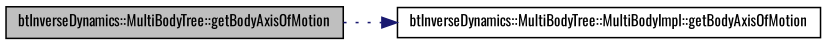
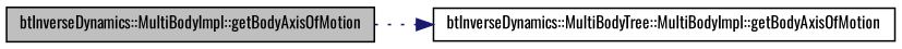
  digraph {
    rankdir=LR
    fontname=Oswald
    node [color=black fontname=Oswald fontsize=10 shape=record]
-   n1 [fillcolor=grey75 fontcolor=black height=0.2 label="btInverseDynamics::MultiBodyTree::getBodyAxisOfMotion" style=filled width=0.4]
+   n1 [fillcolor=grey75 fontcolor=black height=0.2 label="btInverseDynamics::MultiBodyImpl::getBodyAxisOfMotion" style=filled width=0.4]
    n2 [height=0.2 label="btInverseDynamics::MultiBodyTree::MultiBodyImpl::getBodyAxisOfMotion" width=0.4]
    n1 -> n2 [color=midnightblue fontname=Oswald fontsize=10 labelfontname=FreeSans labelfontsize=10 style=dotted]
  }
